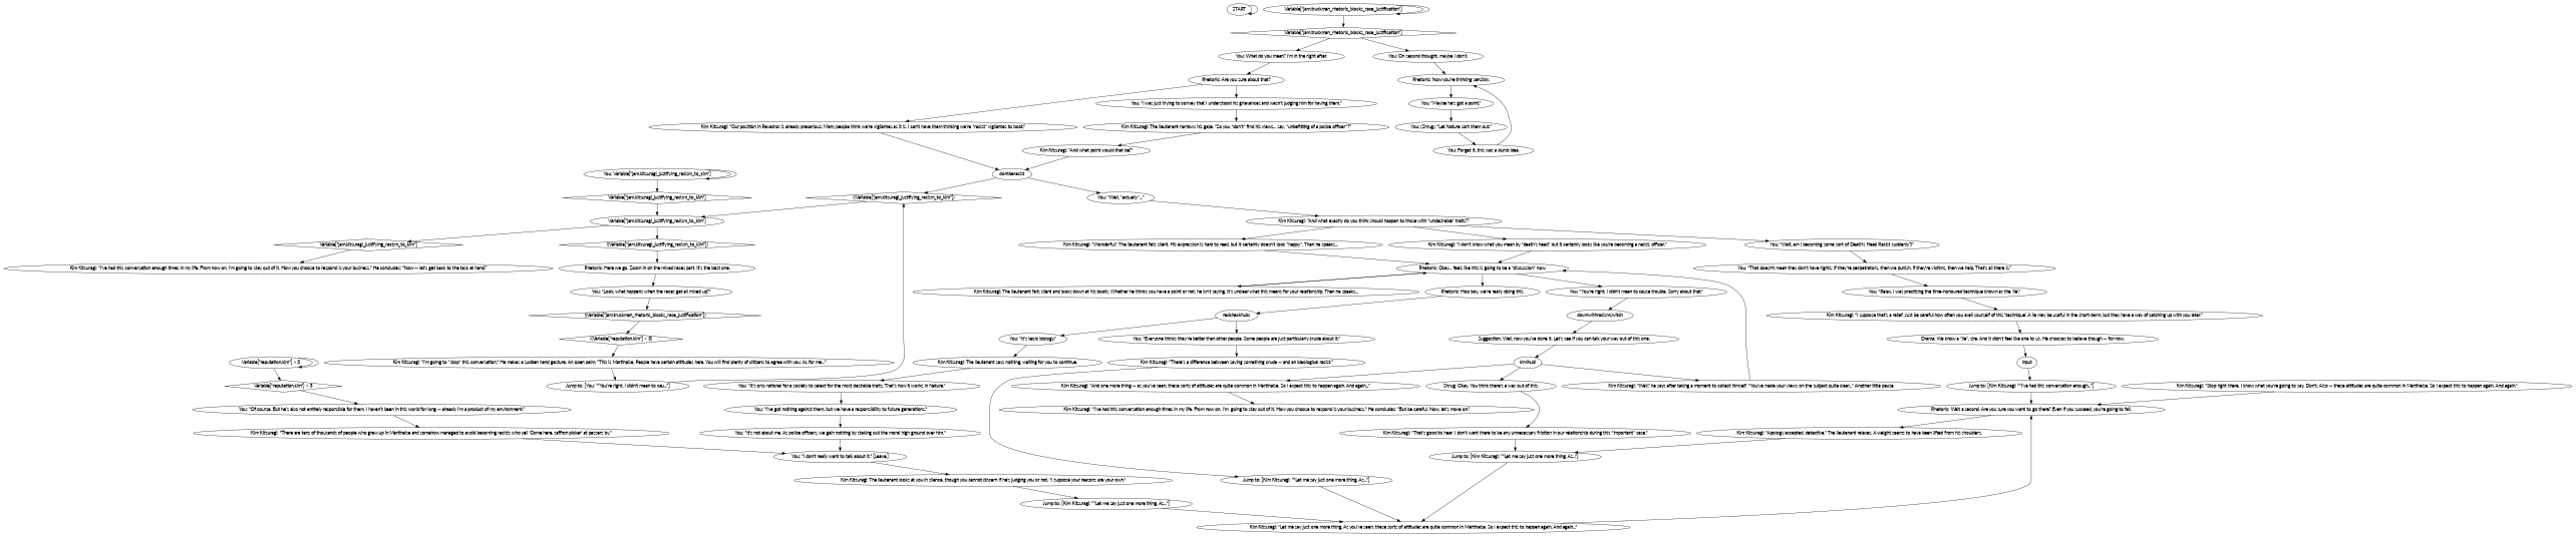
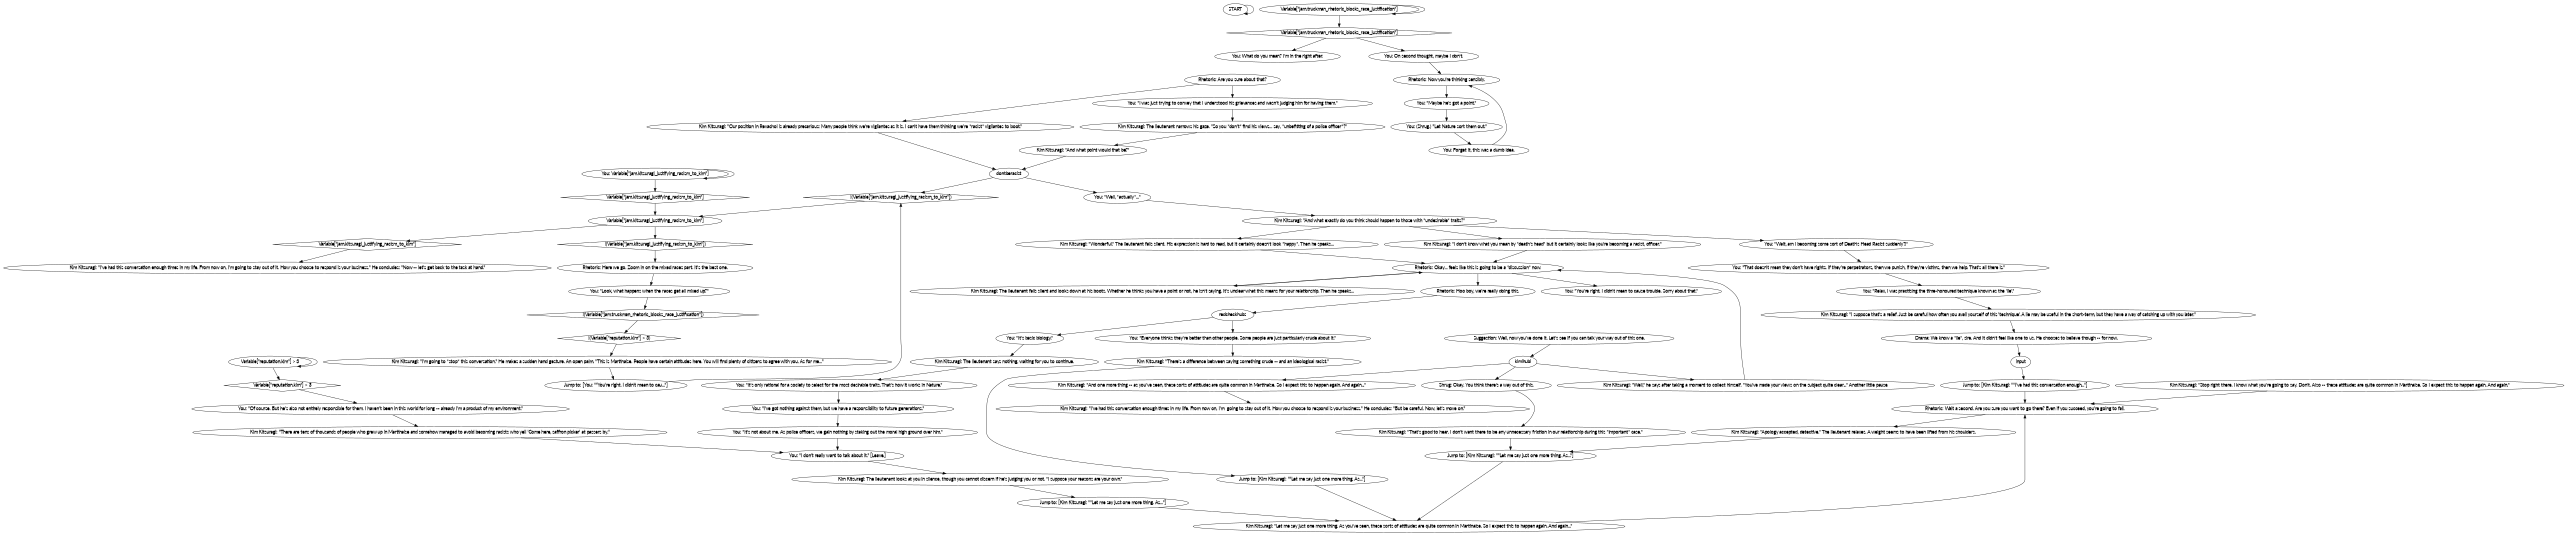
  digraph {
    fontname=Lato
    node [fontname=Lato]
    edge [fontname=Lato]
    n1 [label=START]
    n2 [label=input]
    n3 [label="Jump to: [Kim Kitsuragi: \"\"I've had this conversation enough...\"]"]
    n4 [label="Rhetoric: Wait a second. Are you sure you want to go there? Even if you succeed, you're going to fail."]
    n5 [label="Kim Kitsuragi: \"And one more thing -- as you've seen, these sorts of attitudes are quite common in Martinaise. So I expect this to happen again. And again...\""]
    n6 [label="Kim Kitsuragi: \"I've had this conversation enough times in my life. From now on, I'm  going to stay out of it. How you choose to respond is your business.\" He concludes: \"But be careful. Now, let's move on.\""]
    n7 [label="You: \"Relax, I was practising the time-honoured technique known as the 'lie'.\""]
    n8 [label="Kim Kitsuragi: \"I suppose that's a relief. Just be careful how often you avail yourself of this 'technique'. A lie may be useful in the short-term, but they have a way of catching up with you later.\""]
    n9 [label="Drama: We know a *lie*, sire. And it didn't feel like one to us. He chooses to believe though -- for now."]
    n10 [label="Kim Kitsuragi: The lieutenant falls silent and looks down at his boots. Whether he thinks you have a point or not, he isn't saying. It's unclear what this means for your relationship. Then he speaks..."]
    n11 [label="Rhetoric: Okay... feels like this is going to be a *discussion* now."]
    n12 [label="Rhetoric: Hoo boy, we're really doing this."]
    n13 [label="You: \"You're right. I didn't mean to cause trouble. Sorry about that.\""]
    n14 [label="You: \"It's not about me. As police officers, we gain nothing by staking out the moral high ground over him.\""]
    n15 [label="You: \"I don't really want to talk about it.\" [Leave.]"]
    n16 [label="Kim Kitsuragi: The lieutenant looks at you in silence, though you cannot discern if he's judging you or not. \"I suppose your reasons are your own.\""]
    n17 [label="Kim Kitsuragi: \"Wonderful.\" The lieutenant falls silent. His expression is hard to read, but it certainly doesn't look *happy*. Then he speaks..."]
    n18 [label="You: \"Wait, am I becoming some sort of Death's Head Racist suddenly?!\""]
    n19 [label="You: \"That doesn't mean they don't have rights. If they're perpetrators, then we punish, if they're victims, then we help. That's all there is.\""]
    n20 [label="You: \"I've got nothing against them, but we have a responsibility to future generations.\""]
    n21 [label="Kim Kitsuragi: \"And what exactly do you think should happen to those with *undesirable* traits?\""]
    n22 [label="Kim Kitsuragi: \"I don't know what you mean by *death's head* but it certainly looks like you're becoming a racist, officer.\""]
    n23 [label="Kim Kitsuragi: \"Apology accepted, detective.\" The lieutenant relaxes. A weight seems to have been lifted from his shoulders."]
    n24 [label="Jump to: [Kim Kitsuragi: \"\"Let me say just one more thing. As...\"]"]
    n25 [label="Kim Kitsuragi: \"I've had this conversation enough times in my life. From now on, I'm going to stay out of it. How you choose to respond is your business.\" He concludes: \"Now -- let's get back to the task at hand.\""]
    n26 [label=redcheckhubs]
    n27 [label="You: \"It's basic biology.\""]
    n28 [label="You: \"Everyone thinks they're better than other people. Some people are just particularly crude about it.\""]
    n29 [label="You: \"Of course. But he's also not entirely responsible for them. I haven't been in this world for long -- already I'm a product of my environment.\""]
    n30 [label="Kim Kitsuragi: \"There are tens of thousands of people who grew up in Martinaise and somehow managed to avoid becoming racists who yell 'Come here, saffron picker' at passers by.\""]
    n31 [label="Kim Kitsuragi: \"Let me say just one more thing. As you've seen, these sorts of attitudes are quite common in Martinaise. So I expect this to happen again. And again...\""]
    n32 [label="Variable[\"jam.truckman_rhetoric_blocks_race_justification\"]"]
    n33 [label="Variable[\"jam.truckman_rhetoric_blocks_race_justification\"]" shape=diamond]
    n34 [label="You: What do you mean? I'm in the right after."]
    n35 [label="You: On second thought, maybe I don't."]
    n36 [label="Rhetoric: Are you sure about that?"]
    n37 [label="Rhetoric: Now you're thinking sensibly."]
    n38 [label="!(Variable[\"jam.truckman_rhetoric_blocks_race_justification\"])" shape=diamond]
    n39 [label="!(Variable[\"reputation.kim\"] > 3)" shape=diamond]
    n40 [label="Kim Kitsuragi: \"I'm going to *stop* this conversation.\" He makes a sudden hand gesture. An open palm. \"This is Martinaise. People have certain attitudes here. You will find plenty of citizens to agree with you. As for me...\""]
    n41 [label="Jump to: [You: \"\"You're right. I didn't mean to cau...\"]"]
    n42 [label="!(Variable[\"jam.kitsuragi_justifying_racism_to_kim\"])" shape=diamond]
    n43 [label="Kim Kitsuragi: \"That's good to hear. I don't want there to be any unnecessary friction in our relationship during this *important* case.\""]
    n44 [label="You: (Shrug.) \"Let Nature sort them out.\""]
    n45 [label="You: Forget it, this was a dumb idea."]
    n46 [label="Kim Kitsuragi: \"And what point would that be?\""]
    n47 [label=dontberacist]
    n48 [label="You: \"Well, *actually*...\""]
-   n49 [label=downwithracismswitch]
    n50 [label="Jump to: [Kim Kitsuragi: \"\"Let me say just one more thing. As...\"]"]
    n51 [label="Shrug: Okay. You think there's a way out of this."]
    n52 [label="Jump to: [Kim Kitsuragi: \"\"Let me say just one more thing. As...\"]"]
    n53 [label="Kim Kitsuragi: \"Our position in Revachol is already precarious: Many people think we're vigilantes as it is. I can't have them thinking we're *racist* vigilantes to boot.\""]
    n54 [label="You: \"Maybe he's got a point.\""]
    n55 [label="Kim Kitsuragi: \"Well,\" he says after taking a moment to collect himself. \"You've made your views on the subject quite clear...\" Another little pause."]
    n56 [label="You: \"I was just trying to convey that I understood his grievances and wasn't judging him for having them.\""]
    n57 [label="Kim Kitsuragi: The lieutenant narrows his gaze. \"So you *don't* find his views... say, *unbefitting of a police officer*?\""]
    n58 [label="You: Variable[\"jam.kitsuragi_justifying_racism_to_kim\"]"]
    n59 [label="Variable[\"jam.kitsuragi_justifying_racism_to_kim\"]" shape=diamond]
    n60 [label="Variable[\"jam.kitsuragi_justifying_racism_to_kim\"]"]
    n61 [label="Variable[\"jam.kitsuragi_justifying_racism_to_kim\"]" shape=diamond]
    n62 [label="!(Variable[\"jam.kitsuragi_justifying_racism_to_kim\"])" shape=diamond]
    n63 [label="Suggestion: Well, now you've done it. Let's see if you can talk your way out of this one."]
    n64 [label=kimihubi]
    n65 [label="Variable[\"reputation.kim\"] > 3"]
    n66 [label="Variable[\"reputation.kim\"] > 3" shape=diamond]
    n67 [label="Kim Kitsuragi: \"Stop right there. I know what you're going to say. Don't. Also -- these attitudes are quite common in Martinaise. So I expect this to happen again. And again.\""]
    n68 [label="You: \"Look, what happens when the races get all mixed up?\""]
    n69 [label="Kim Kitsuragi: The lieutenant says nothing, waiting for you to continue."]
    n70 [label="You: \"It's only rational for a society to select for the most desirable traits. That's how it works in Nature.\""]
    n71 [label="Rhetoric: Here we go. Zoom in on the mixed races part. It's the best one."]
    n72 [label="Kim Kitsuragi: \"There's a difference between saying something crude -- and an ideological racist.\""]
    n1 -> n1
    n2 -> n3
    n3 -> n4
    n4 -> n23
    n5 -> n6
    n7 -> n8
    n8 -> n9
    n9 -> n2
    n10 -> n11
    n11 -> n10
    n11 -> n12
    n11 -> n13
    n12 -> n26
-   n13 -> n49
    n14 -> n15
    n15 -> n16
    n16 -> n52
    n17 -> n11
    n18 -> n19
    n19 -> n7
    n20 -> n14
    n21 -> n17
    n21 -> n18
    n21 -> n22
    n22 -> n11
    n23 -> n24
    n24 -> n31
    n26 -> n27
    n26 -> n28
    n27 -> n69
    n28 -> n72
    n29 -> n30
    n30 -> n15
    n31 -> n4
    n32 -> n32
    n32 -> n33
    n33 -> n34
    n33 -> n35
-   n34 -> n36
    n35 -> n37
    n36 -> n53
    n36 -> n56
    n37 -> n54
    n38 -> n39
    n39 -> n40
    n40 -> n41
    n41 -> n42
    n42 -> n60
    n43 -> n24
    n44 -> n45
    n45 -> n37
    n46 -> n47
    n47 -> n42
    n47 -> n48
    n48 -> n21
-   n49 -> n63
    n50 -> n31
    n51 -> n43
    n52 -> n31
    n53 -> n47
    n54 -> n44
    n55 -> n11
    n56 -> n57
    n57 -> n46
    n58 -> n58
    n58 -> n59
    n59 -> n60
    n60 -> n61
    n60 -> n62
    n61 -> n25
    n62 -> n71
    n63 -> n64
    n64 -> n5
    n64 -> n51
    n64 -> n55
    n65 -> n65
    n65 -> n66
    n66 -> n29
    n67 -> n4
    n68 -> n38
    n69 -> n70
    n70 -> n20
    n71 -> n68
    n72 -> n50
  }
